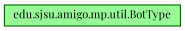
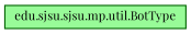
  digraph {
    rankdir=TB
    fontname="Playfair Display"
-   n1 [color=darkgreen fillcolor=palegreen fontname="Playfair Display" fontsize=10 height=0.2 label="edu.sjsu.amigo.mp.util.BotType" shape=record style=filled width=0.4]
+   n1 [color=darkgreen fillcolor=palegreen fontname="Playfair Display" fontsize=10 height=0.2 label="edu.sjsu.sjsu.mp.util.BotType" shape=record style=filled width=0.4]
  }
